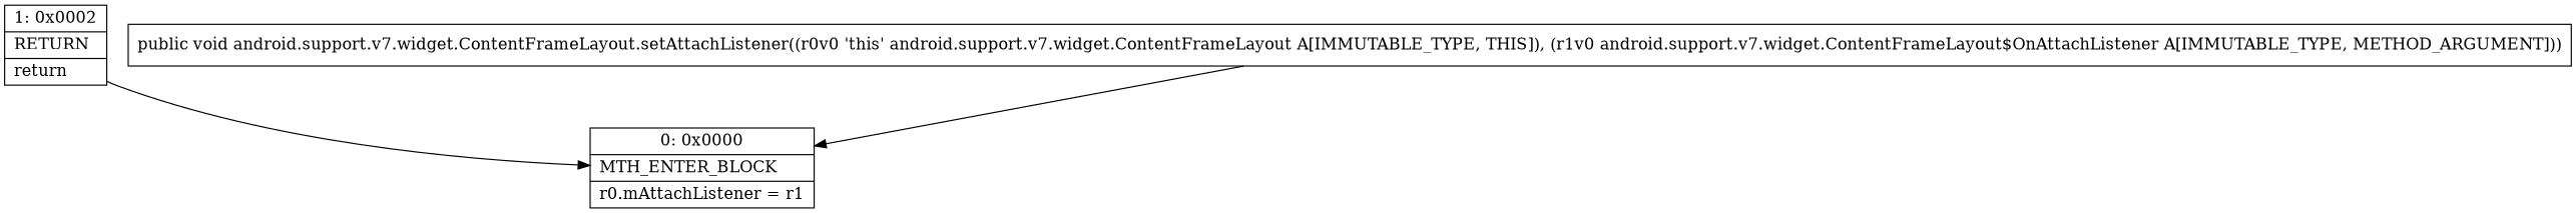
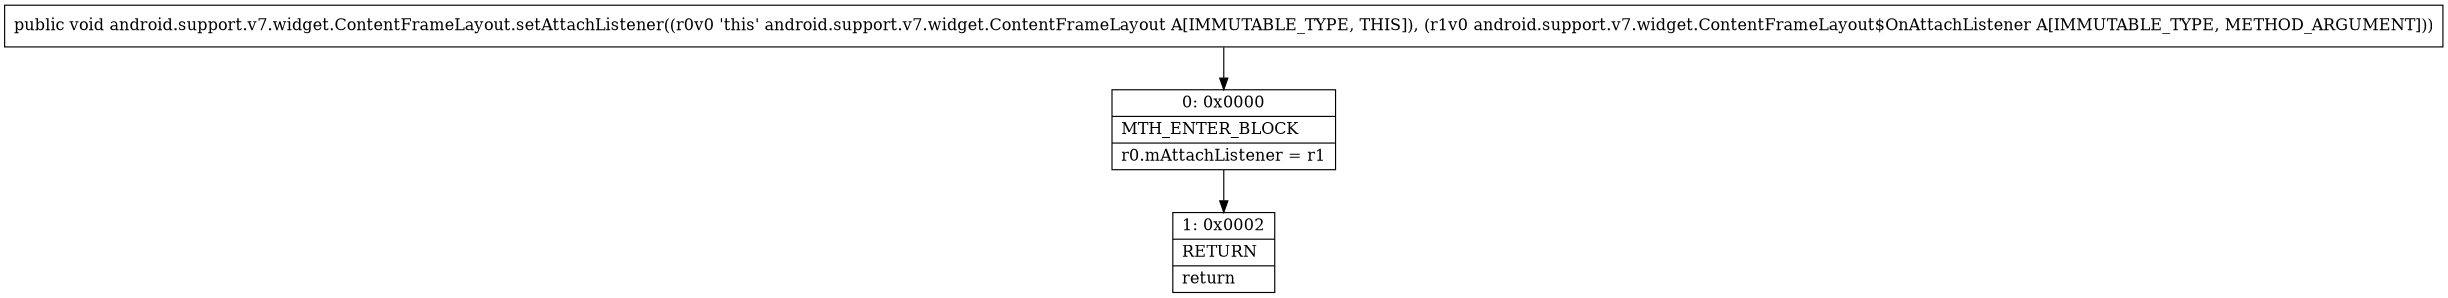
  digraph {
    node [shape=record]
    n1 [label="{0\:\ 0x0000|MTH_ENTER_BLOCK\l|r0.mAttachListener = r1\l}"]
    n2 [label="{1\:\ 0x0002|RETURN\l|return\l}"]
    n3 [label="{public void android.support.v7.widget.ContentFrameLayout.setAttachListener((r0v0 'this' android.support.v7.widget.ContentFrameLayout A[IMMUTABLE_TYPE, THIS]), (r1v0 android.support.v7.widget.ContentFrameLayout$OnAttachListener A[IMMUTABLE_TYPE, METHOD_ARGUMENT])) }"]
-   n2 -> n1
+   n1 -> n2
    n3 -> n1
  }
